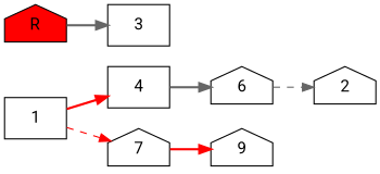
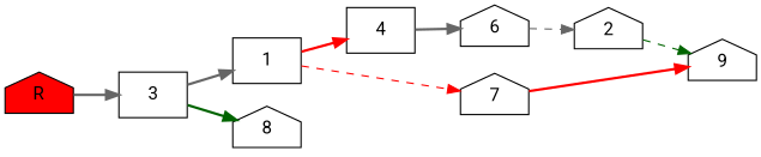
  digraph {
    fontname=Roboto
    rankdir=LR
    node [fontname=Roboto shape=house]
    edge [color=gray40 fontname=Roboto style=bold]
    1 [shape=box]
    4 [shape=box]
    7
    6
    9
    2
    3 [shape=box]
+   8
    R [fillcolor="#ff0000" style=filled]
    1 -> 4 [color=red]
    1 -> 7 [color=red style=dashed]
    4 -> 6
    7 -> 9 [color=red]
    6 -> 2 [style=dashed]
+   2 -> 9 [color=darkgreen style=dashed]
+   3 -> 1
+   3 -> 8 [color=darkgreen]
    R -> 3
  }
